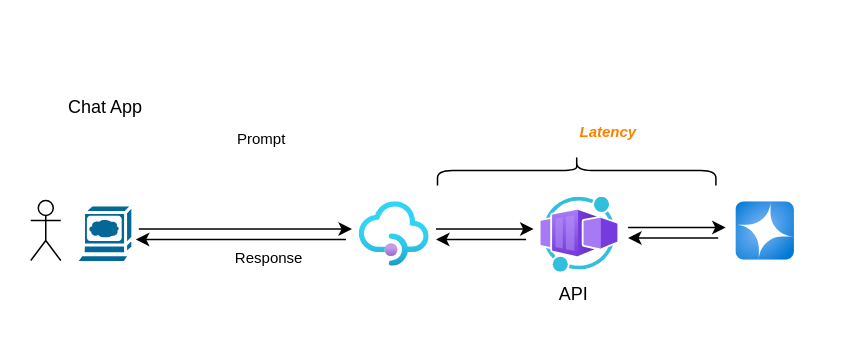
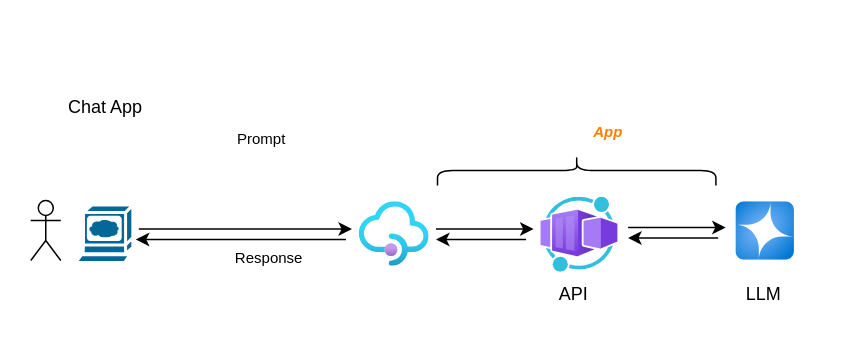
  <mxCell id="0" />
  <mxCell id="1" parent="0" />
  <mxCell id="2" value="" style="shape=umlActor;verticalLabelPosition=bottom;verticalAlign=top;html=1;outlineConnect=0;" vertex="1" parent="1"><mxGeometry x="20" y="133" width="20" height="40" as="geometry" /></mxCell>
  <mxCell id="3" style="edgeStyle=orthogonalEdgeStyle;rounded=0;orthogonalLoop=1;jettySize=auto;html=1;" edge="1" parent="1"><mxGeometry relative="1" as="geometry"><mxPoint x="234" y="152" as="targetPoint" /><mxPoint x="92" y="152" as="sourcePoint" /></mxGeometry></mxCell>
  <mxCell id="4" value="" style="shape=mxgraph.cisco.computers_and_peripherals.web_browser;html=1;pointerEvents=1;dashed=0;fillColor=#036897;strokeColor=#ffffff;strokeWidth=2;verticalLabelPosition=bottom;verticalAlign=top;align=center;outlineConnect=0;" vertex="1" parent="1"><mxGeometry x="50" y="136" width="38" height="40" as="geometry" /></mxCell>
  <mxCell id="5" value="" style="image;aspect=fixed;html=1;points=[];align=center;fontSize=12;image=img/lib/azure2/ai_machine_learning/Azure_OpenAI.svg;" vertex="1" parent="1"><mxGeometry x="490" y="134" width="39" height="39" as="geometry" /></mxCell>
+ <mxCell id="6" value="LLM" style="text;html=1;align=center;verticalAlign=middle;whiteSpace=wrap;rounded=0;" vertex="1" parent="1"><mxGeometry x="462" y="181" width="93" height="30" as="geometry" /></mxCell>
  <mxCell id="7" value="Prompt" style="text;html=1;align=center;verticalAlign=middle;whiteSpace=wrap;rounded=0;fontSize=10;" vertex="1" parent="1"><mxGeometry x="149" y="80" width="50" height="23" as="geometry" /></mxCell>
  <mxCell id="8" style="edgeStyle=orthogonalEdgeStyle;rounded=0;orthogonalLoop=1;jettySize=auto;html=1;" edge="1" parent="1"><mxGeometry relative="1" as="geometry"><mxPoint x="90" y="159" as="targetPoint" /><mxPoint x="230" y="159" as="sourcePoint" /></mxGeometry></mxCell>
  <mxCell id="9" value="Response" style="text;html=1;align=center;verticalAlign=middle;whiteSpace=wrap;rounded=0;fontSize=10;" vertex="1" parent="1"><mxGeometry x="154" y="159" width="50" height="23" as="geometry" /></mxCell>
  <mxCell id="10" value="" style="shape=image;html=1;verticalAlign=top;verticalLabelPosition=bottom;labelBackgroundColor=#ffffff;imageAspect=0;aspect=fixed;image=https://icons.diagrams.net/icon-cache1/Ionicons-2627/icon-ios7-stopwatch-outline-1323.svg" vertex="1" parent="1"><mxGeometry x="350" y="72" width="30" height="30" as="geometry" /></mxCell>
- <mxCell id="11" value="Latency" style="text;html=1;align=center;verticalAlign=middle;whiteSpace=wrap;rounded=0;fontSize=10;fontColor=#FF8000;fontStyle=3" vertex="1" parent="1"><mxGeometry x="380" y="75.5" width="50" height="23" as="geometry" /></mxCell>
+ <mxCell id="11" value="App" style="text;html=1;align=center;verticalAlign=middle;whiteSpace=wrap;rounded=0;fontSize=10;fontColor=#FF8000;fontStyle=3" vertex="1" parent="1"><mxGeometry x="380" y="75.5" width="50" height="23" as="geometry" /></mxCell>
  <mxCell id="12" value="" style="image;aspect=fixed;html=1;points=[];align=center;fontSize=12;image=img/lib/azure2/other/Worker_Container_App.svg;" vertex="1" parent="1"><mxGeometry x="360" y="131" width="51.52" height="50" as="geometry" /></mxCell>
  <mxCell id="13" style="edgeStyle=orthogonalEdgeStyle;rounded=0;orthogonalLoop=1;jettySize=auto;html=1;" edge="1" parent="1"><mxGeometry relative="1" as="geometry"><mxPoint x="290" y="152" as="sourcePoint" /><mxPoint x="355" y="152" as="targetPoint" /></mxGeometry></mxCell>
  <mxCell id="14" style="edgeStyle=orthogonalEdgeStyle;rounded=0;orthogonalLoop=1;jettySize=auto;html=1;" edge="1" parent="1"><mxGeometry relative="1" as="geometry"><mxPoint x="350" y="159" as="sourcePoint" /><mxPoint x="290" y="159" as="targetPoint" /></mxGeometry></mxCell>
  <mxCell id="15" value="API" style="text;html=1;align=center;verticalAlign=middle;whiteSpace=wrap;rounded=0;" vertex="1" parent="1"><mxGeometry x="351.52" y="181" width="60" height="30" as="geometry" /></mxCell>
  <mxCell id="16" value="Chat App" style="text;html=1;align=center;verticalAlign=middle;whiteSpace=wrap;rounded=0;" vertex="1" parent="1"><mxGeometry x="40" y="56" width="60" height="30" as="geometry" /></mxCell>
  <mxCell id="17" value="" style="image;aspect=fixed;html=1;points=[];align=center;fontSize=12;image=img/lib/azure2/app_services/API_Management_Services.svg;" vertex="1" parent="1"><mxGeometry x="239" y="134" width="46.59" height="43" as="geometry" /></mxCell>
  <mxCell id="18" style="edgeStyle=orthogonalEdgeStyle;rounded=0;orthogonalLoop=1;jettySize=auto;html=1;" edge="1" parent="1"><mxGeometry relative="1" as="geometry"><mxPoint x="418" y="151" as="sourcePoint" /><mxPoint x="483" y="151" as="targetPoint" /></mxGeometry></mxCell>
  <mxCell id="19" style="edgeStyle=orthogonalEdgeStyle;rounded=0;orthogonalLoop=1;jettySize=auto;html=1;" edge="1" parent="1"><mxGeometry relative="1" as="geometry"><mxPoint x="478" y="158" as="sourcePoint" /><mxPoint x="418" y="158" as="targetPoint" /></mxGeometry></mxCell>
  <mxCell id="20" value="" style="shape=curlyBracket;whiteSpace=wrap;html=1;rounded=1;labelPosition=left;verticalLabelPosition=middle;align=right;verticalAlign=middle;rotation=90;fontColor=#A6A6A6;" vertex="1" parent="1"><mxGeometry x="373.75" y="20.25" width="20" height="185.5" as="geometry" /></mxCell>
